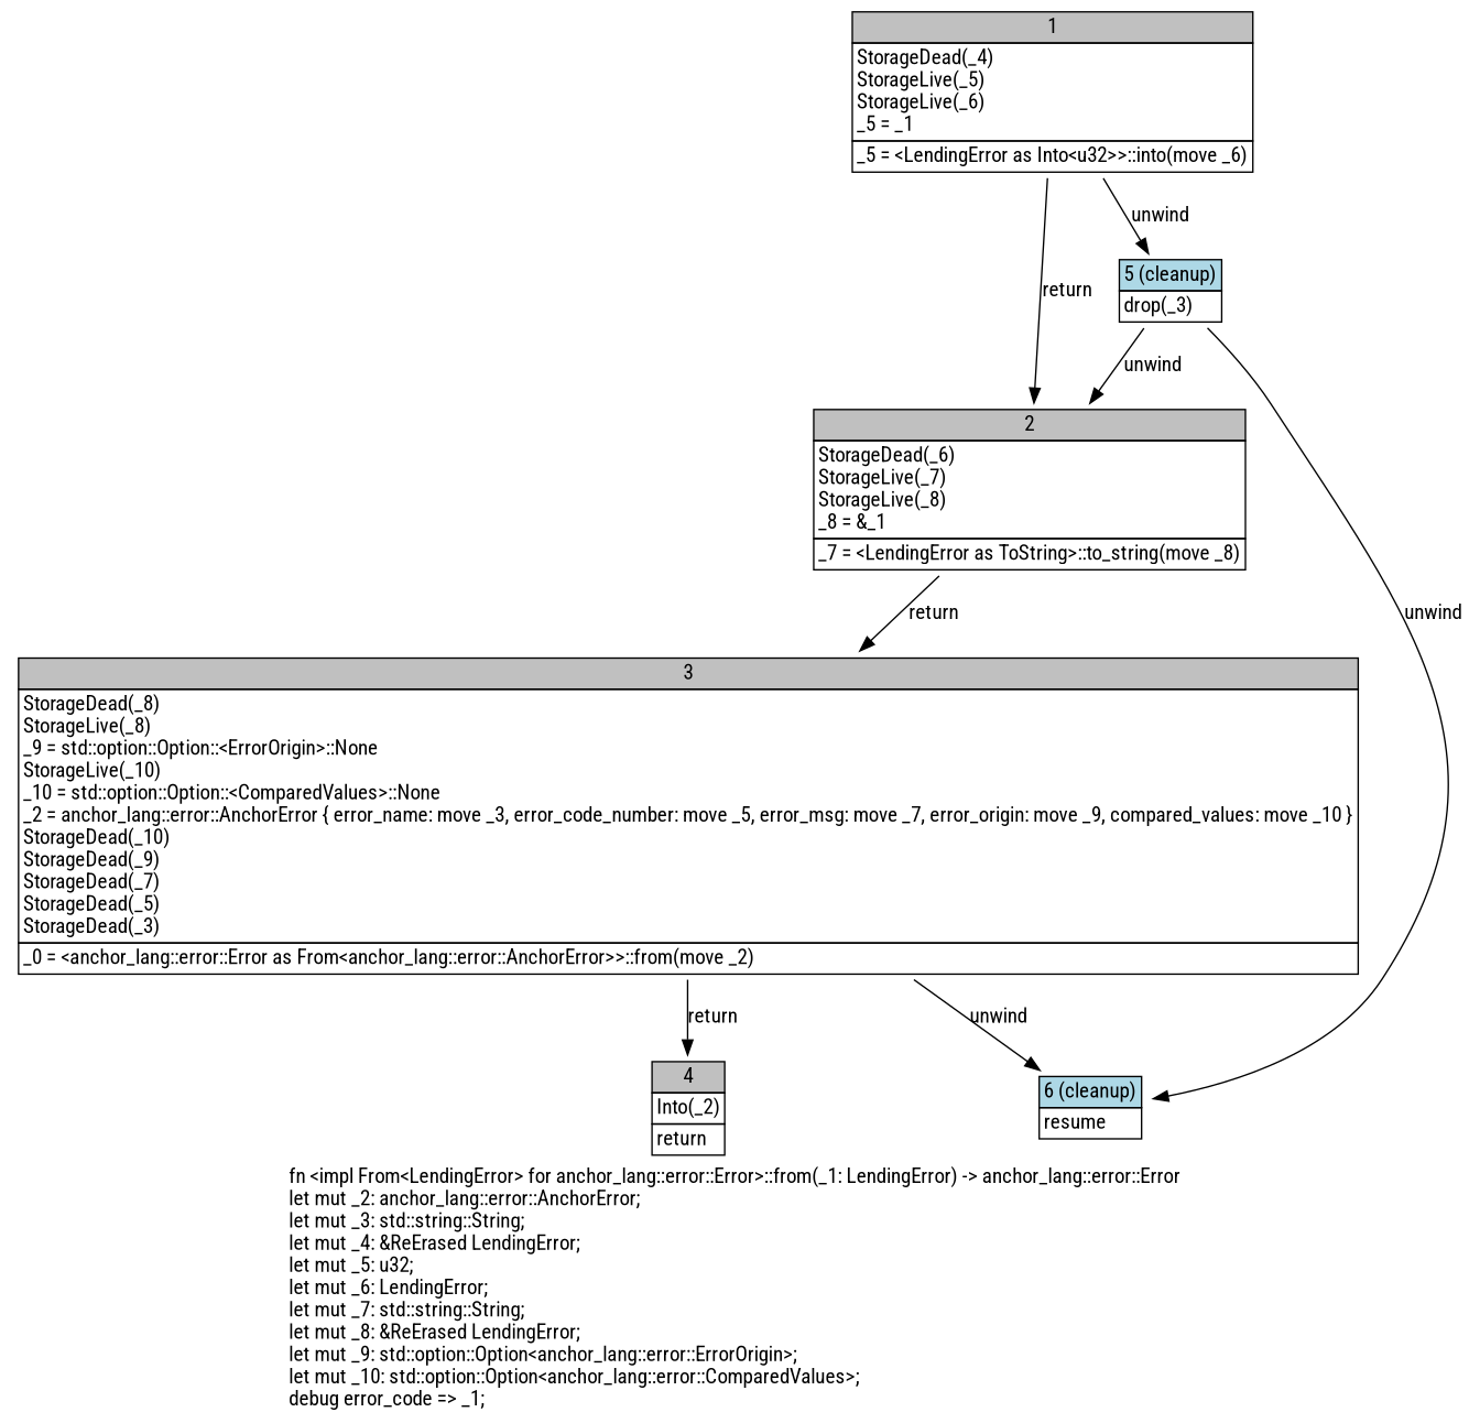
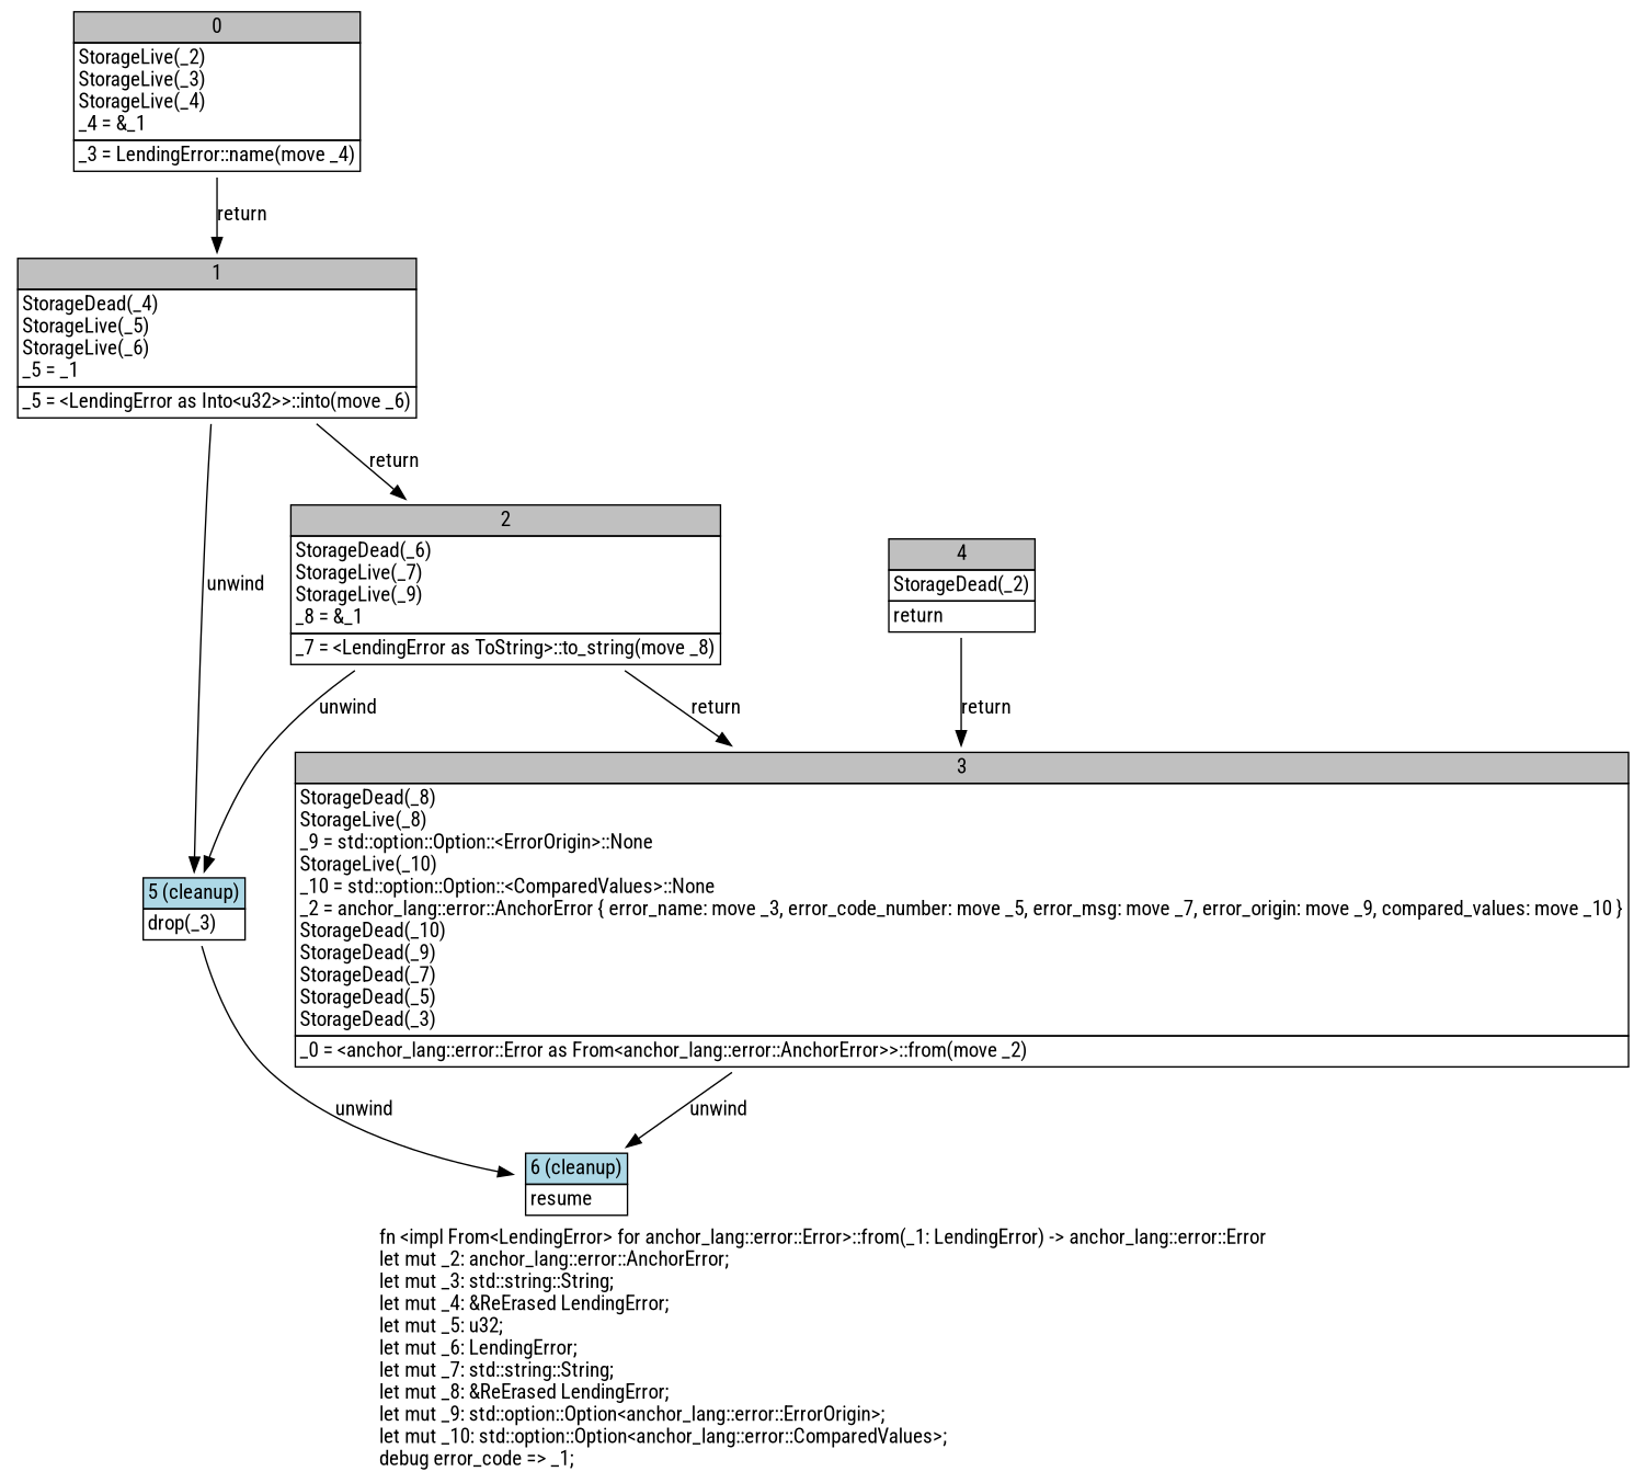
  digraph {
    fontname="Roboto Condensed"
    label=<fn &lt;impl From&lt;LendingError&gt; for anchor_lang::error::Error&gt;::from(_1: LendingError) -&gt; anchor_lang::error::Error<br align="left"/>let mut _2: anchor_lang::error::AnchorError;<br align="left"/>let mut _3: std::string::String;<br align="left"/>let mut _4: &amp;ReErased LendingError;<br align="left"/>let mut _5: u32;<br align="left"/>let mut _6: LendingError;<br align="left"/>let mut _7: std::string::String;<br align="left"/>let mut _8: &amp;ReErased LendingError;<br align="left"/>let mut _9: std::option::Option&lt;anchor_lang::error::ErrorOrigin&gt;;<br align="left"/>let mut _10: std::option::Option&lt;anchor_lang::error::ComparedValues&gt;;<br align="left"/>debug error_code =&gt; _1;<br align="left"/>>
    node [fontname="Roboto Condensed" shape=none]
    edge [fontname="Roboto Condensed"]
+   n1 [label=<<table border="0" cellborder="1" cellspacing="0"><tr><td bgcolor="gray" align="center" colspan="1">0</td></tr><tr><td align="left" balign="left">StorageLive(_2)<br/>StorageLive(_3)<br/>StorageLive(_4)<br/>_4 = &amp;_1<br/></td></tr><tr><td align="left">_3 = LendingError::name(move _4)</td></tr></table>>]
    n2 [label=<<table border="0" cellborder="1" cellspacing="0"><tr><td bgcolor="gray" align="center" colspan="1">1</td></tr><tr><td align="left" balign="left">StorageDead(_4)<br/>StorageLive(_5)<br/>StorageLive(_6)<br/>_5 = _1<br/></td></tr><tr><td align="left">_5 = &lt;LendingError as Into&lt;u32&gt;&gt;::into(move _6)</td></tr></table>>]
-   n3 [label=<<table border="0" cellborder="1" cellspacing="0"><tr><td bgcolor="gray" align="center" colspan="1">2</td></tr><tr><td align="left" balign="left">StorageDead(_6)<br/>StorageLive(_7)<br/>StorageLive(_8)<br/>_8 = &amp;_1<br/></td></tr><tr><td align="left">_7 = &lt;LendingError as ToString&gt;::to_string(move _8)</td></tr></table>>]
+   n3 [label=<<table border="0" cellborder="1" cellspacing="0"><tr><td bgcolor="gray" align="center" colspan="1">2</td></tr><tr><td align="left" balign="left">StorageDead(_6)<br/>StorageLive(_7)<br/>StorageLive(_9)<br/>_8 = &amp;_1<br/></td></tr><tr><td align="left">_7 = &lt;LendingError as ToString&gt;::to_string(move _8)</td></tr></table>>]
    n4 [label=<<table border="0" cellborder="1" cellspacing="0"><tr><td bgcolor="lightblue" align="center" colspan="1">5 (cleanup)</td></tr><tr><td align="left">drop(_3)</td></tr></table>>]
    n5 [label=<<table border="0" cellborder="1" cellspacing="0"><tr><td bgcolor="gray" align="center" colspan="1">3</td></tr><tr><td align="left" balign="left">StorageDead(_8)<br/>StorageLive(_8)<br/>_9 = std::option::Option::&lt;ErrorOrigin&gt;::None<br/>StorageLive(_10)<br/>_10 = std::option::Option::&lt;ComparedValues&gt;::None<br/>_2 = anchor_lang::error::AnchorError { error_name: move _3, error_code_number: move _5, error_msg: move _7, error_origin: move _9, compared_values: move _10 }<br/>StorageDead(_10)<br/>StorageDead(_9)<br/>StorageDead(_7)<br/>StorageDead(_5)<br/>StorageDead(_3)<br/></td></tr><tr><td align="left">_0 = &lt;anchor_lang::error::Error as From&lt;anchor_lang::error::AnchorError&gt;&gt;::from(move _2)</td></tr></table>>]
    n6 [label=<<table border="0" cellborder="1" cellspacing="0"><tr><td bgcolor="lightblue" align="center" colspan="1">6 (cleanup)</td></tr><tr><td align="left">resume</td></tr></table>>]
-   n7 [label=<<table border="0" cellborder="1" cellspacing="0"><tr><td bgcolor="gray" align="center" colspan="1">4</td></tr><tr><td align="left" balign="left">Into(_2)<br/></td></tr><tr><td align="left">return</td></tr></table>>]
+   n7 [label=<<table border="0" cellborder="1" cellspacing="0"><tr><td bgcolor="gray" align="center" colspan="1">4</td></tr><tr><td align="left" balign="left">StorageDead(_2)<br/></td></tr><tr><td align="left">return</td></tr></table>>]
+   n1 -> n2 [label=return]
    n2 -> n3 [label=return]
    n2 -> n4 [label=unwind]
-   n4 -> n3 [label=unwind]
+   n3 -> n4 [label=unwind]
    n3 -> n5 [label=return]
    n4 -> n6 [label=unwind]
    n5 -> n6 [label=unwind]
-   n5 -> n7 [label=return]
+   n7 -> n5 [label=return]
  }
